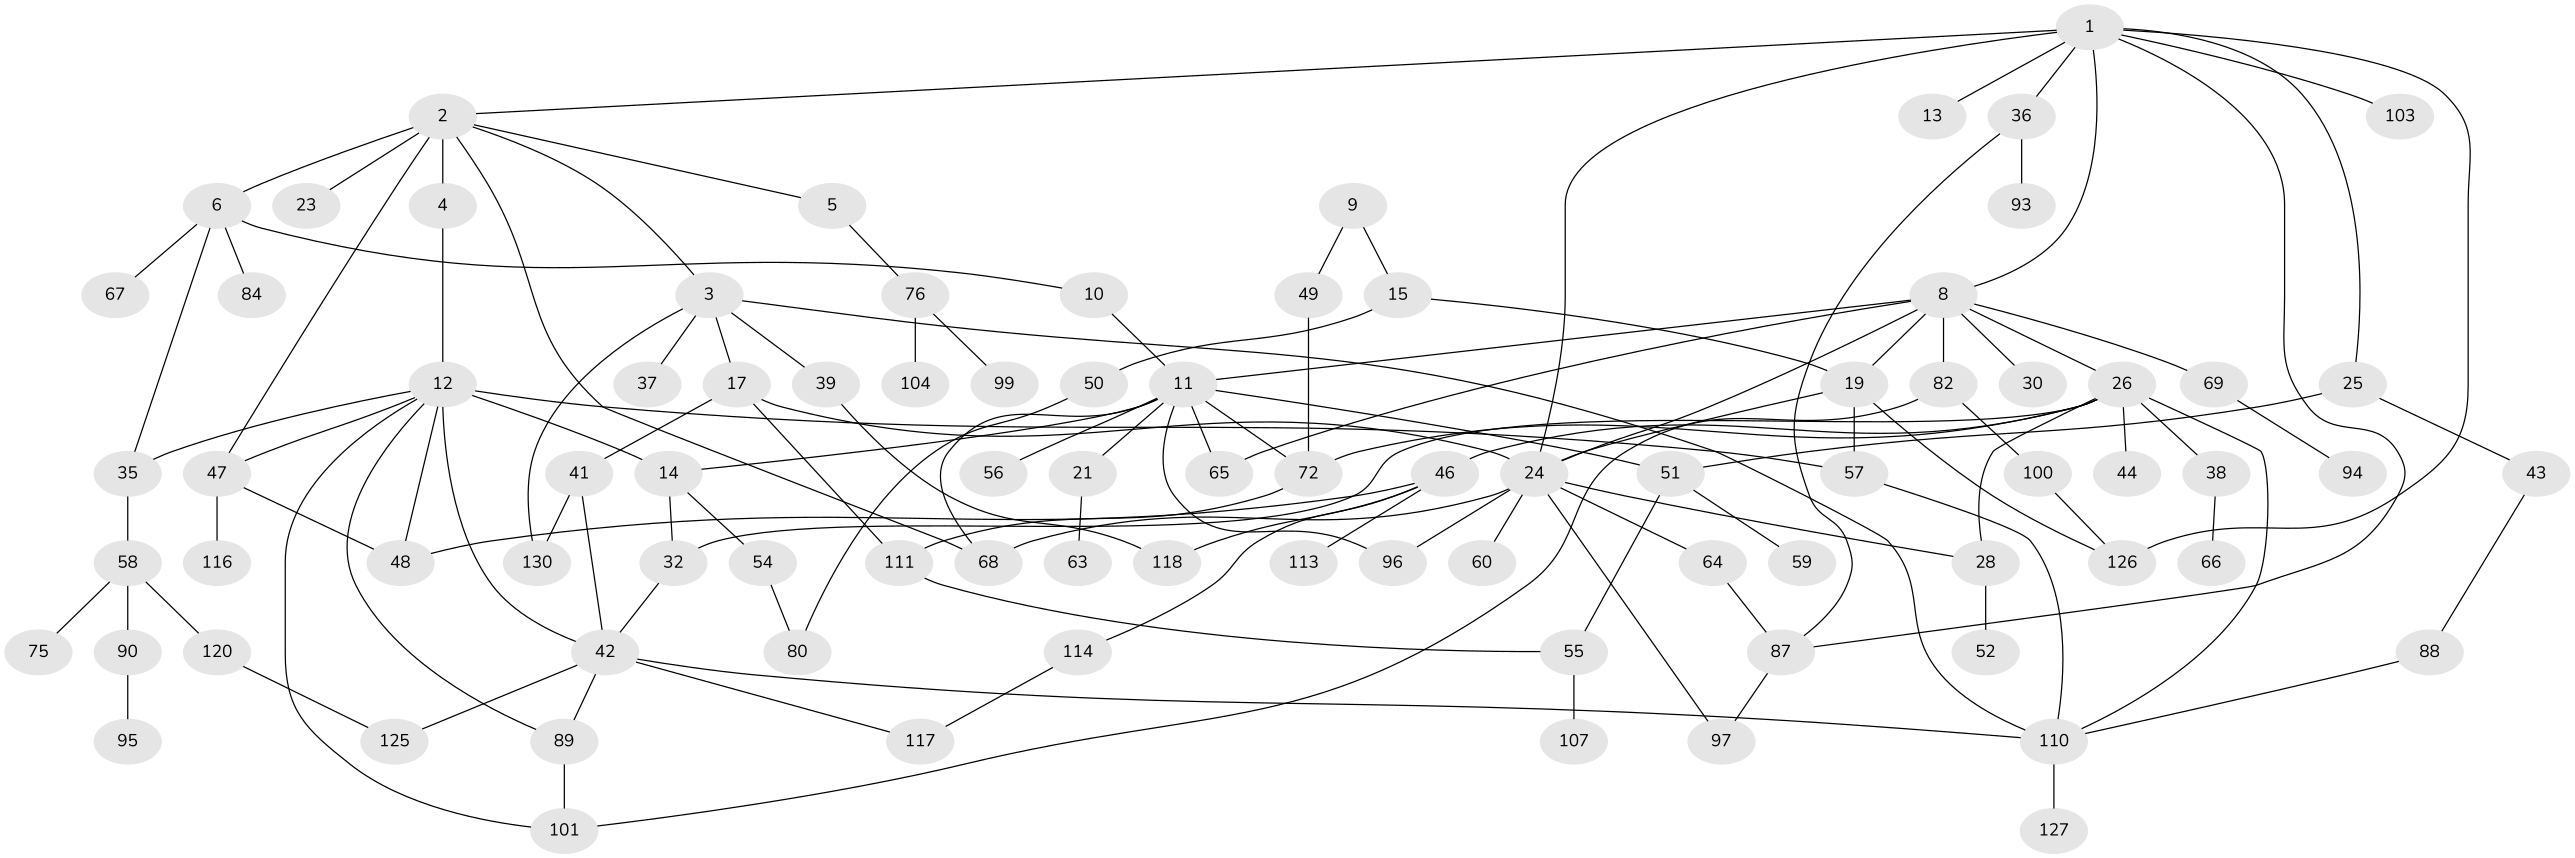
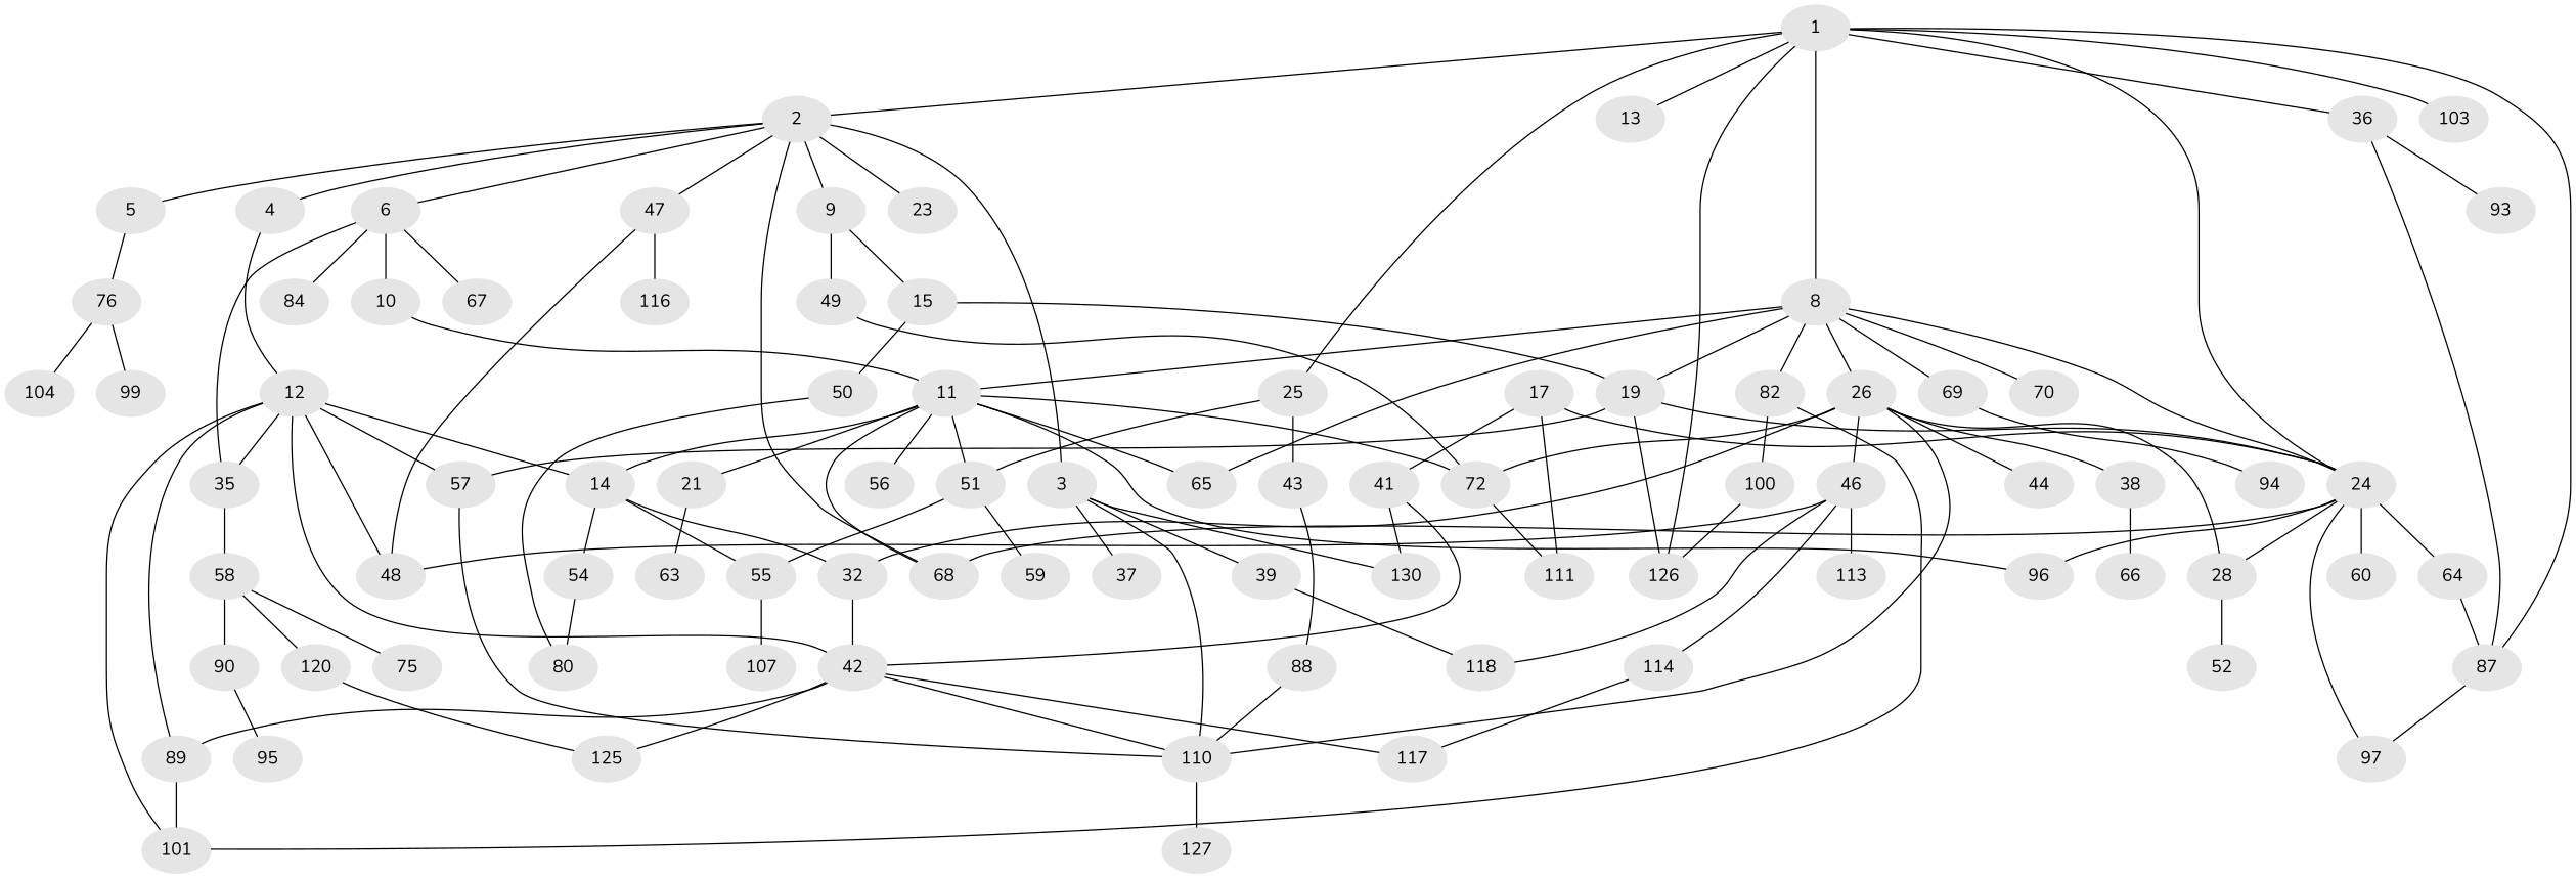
  graph {
    fontname=Nunito
    node [color=gray90 fontname=Nunito style=filled]
    edge [fontname=Nunito]
    1 [super="+7"]
    2 [super="+18"]
    8 [super="+29"]
    13
    24 [super="+91"]
    25 [super="+77"]
    36 [super="+98"]
    87 [super="+102"]
    103
    126
    3 [super="+34"]
    4 [super="+22"]
    5
    6 [super="+30"]
    9
    23 [super="+40"]
    47 [super="+74"]
    68 [super="+108"]
    11 [super="+33"]
    19 [super="+131"]
    26 [super="+31"]
    65 [super="+81"]
    69
-   70 [label=30]
+   70
    82 [super="+122"]
    96
    28 [super="+109"]
    60 [super="+92"]
    64
    97
    51 [super="+62"]
    43 [super="+132"]
    93
    17
    37
    39 [super="+73"]
    110 [super="+129"]
    130
    12 [super="+119"]
    n40 [label=76 super="+27"]
    10
    35 [super="+86"]
    67 [super="+79"]
    84
    15
    49 [super="+71"]
    48
    116
    41 [super="+83"]
    111
    118 [super="+123"]
    127
    14 [super="+20"]
    42 [super="+45"]
    57 [super="+61"]
    89
    101 [super="+124"]
    99
    104 [super="+128"]
    58 [super="+121"]
    21
    56
    72 [super="+106"]
    32 [super="+105"]
    38
    44 [super="+85"]
    46 [super="+115"]
    94
    100
    50
    54
    55 [super="+76"]
    63
    59
    117
    125
    80
    107
    52
    88
    66
    113
    114
    75
    90
    120
    95
    1 -- 2
    1 -- 8
    1 -- 13
    1 -- 24
    1 -- 25
    1 -- 36
    1 -- 87
    1 -- 103
    1 -- 126
    2 -- 3
    2 -- 4
    2 -- 5
    2 -- 6
+   2 -- 9
    2 -- 23 [weight=2]
    2 -- 47
    2 -- 68
    8 -- 24
    8 -- 11
    8 -- 19
    8 -- 26
    8 -- 65
    8 -- 69
    8 -- 70
    8 -- 82
    24 -- 68
    24 -- 96
    24 -- 28
    24 -- 60
    24 -- 64
    24 -- 97
    25 -- 51
    25 -- 43
    36 -- 87
    36 -- 93
    87 -- 97
-   3 -- 17
    3 -- 37
    3 -- 39
    3 -- 110
    3 -- 130
    4 -- 12
    5 -- n40
    6 -- 10
    6 -- 35
    6 -- 67
    6 -- 84
    9 -- 15
    9 -- 49
    47 -- 48
    47 -- 116
    11 -- 68
    11 -- 65
    11 -- 96
    11 -- 51
    11 -- 14
    11 -- 21
    11 -- 56
    11 -- 72
    19 -- 24
    19 -- 126
    19 -- 57
    26 -- 28
    26 -- 110
    26 -- 72
    26 -- 32
    26 -- 38
    26 -- 44
    26 -- 46
    69 -- 94
    82 -- 101
    82 -- 100
    28 -- 52
    64 -- 87
    51 -- 55
    51 -- 59
    43 -- 88
    17 -- 24
    17 -- 41
    17 -- 111
    39 -- 118
    110 -- 127
-   12 -- 47
    12 -- 35
    12 -- 48
    12 -- 14
    12 -- 42
    12 -- 57
    12 -- 89
    12 -- 101
    n40 -- 99
    n40 -- 104
    10 -- 11
    35 -- 58
    15 -- 19
    15 -- 50
    49 -- 72
    41 -- 130
    41 -- 42
    14 -- 32
    14 -- 54
-   111 -- 55
+   14 -- 55
    42 -- 110
    42 -- 89
    42 -- 117
    42 -- 125
    57 -- 110
    89 -- 101
    58 -- 75
    58 -- 90
    58 -- 120
    21 -- 63
    72 -- 111
    32 -- 42
    38 -- 66
    46 -- 48
    46 -- 118
    46 -- 113
    46 -- 114
    100 -- 126
    50 -- 80
    54 -- 80
    55 -- 107
    88 -- 110
    114 -- 117
    90 -- 95
    120 -- 125
  }
